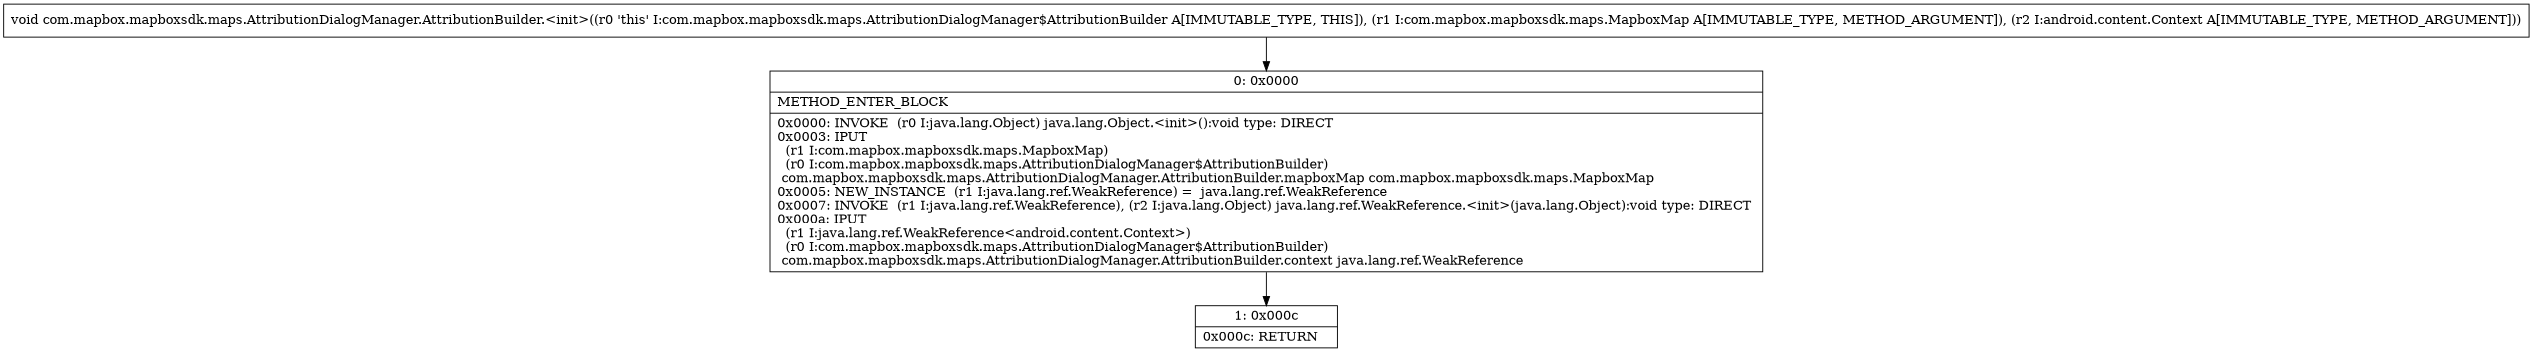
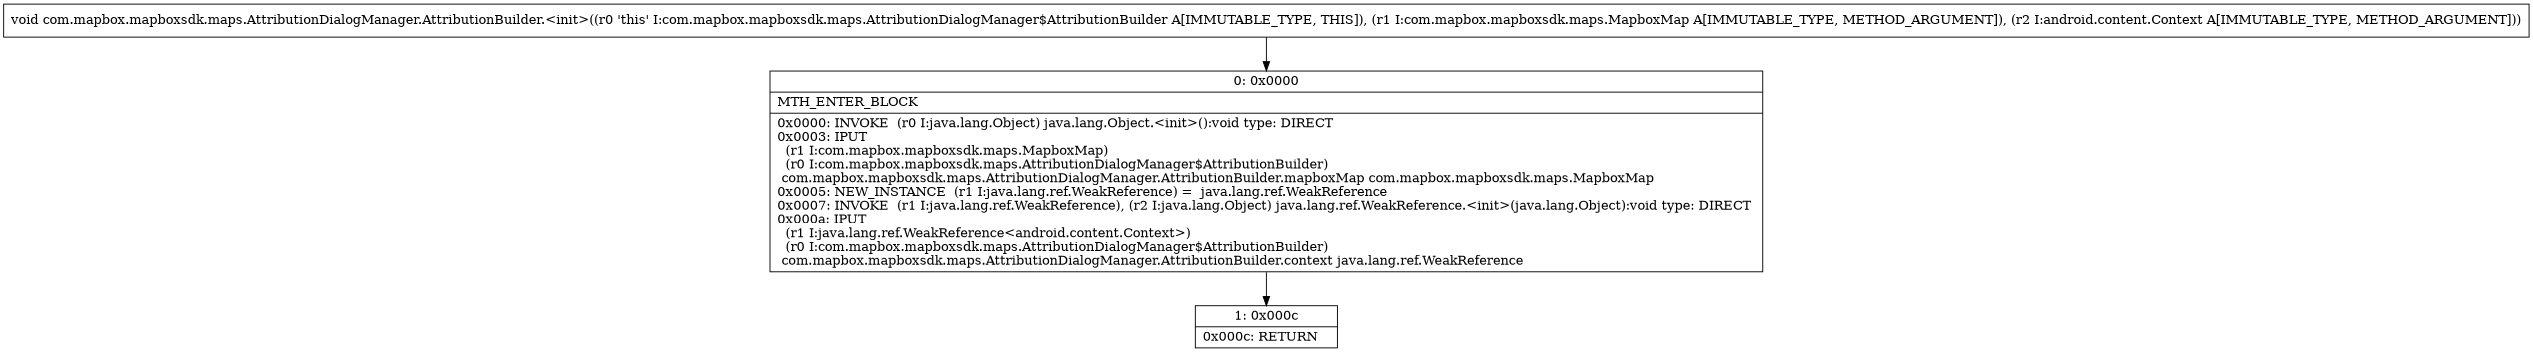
  digraph {
    node [shape=record]
-   n1 [label="{0\:\ 0x0000|METHOD_ENTER_BLOCK\l|0x0000: INVOKE  (r0 I:java.lang.Object) java.lang.Object.\<init\>():void type: DIRECT \l0x0003: IPUT  \l  (r1 I:com.mapbox.mapboxsdk.maps.MapboxMap)\l  (r0 I:com.mapbox.mapboxsdk.maps.AttributionDialogManager$AttributionBuilder)\l com.mapbox.mapboxsdk.maps.AttributionDialogManager.AttributionBuilder.mapboxMap com.mapbox.mapboxsdk.maps.MapboxMap \l0x0005: NEW_INSTANCE  (r1 I:java.lang.ref.WeakReference) =  java.lang.ref.WeakReference \l0x0007: INVOKE  (r1 I:java.lang.ref.WeakReference), (r2 I:java.lang.Object) java.lang.ref.WeakReference.\<init\>(java.lang.Object):void type: DIRECT \l0x000a: IPUT  \l  (r1 I:java.lang.ref.WeakReference\<android.content.Context\>)\l  (r0 I:com.mapbox.mapboxsdk.maps.AttributionDialogManager$AttributionBuilder)\l com.mapbox.mapboxsdk.maps.AttributionDialogManager.AttributionBuilder.context java.lang.ref.WeakReference \l}"]
+   n1 [label="{0\:\ 0x0000|MTH_ENTER_BLOCK\l|0x0000: INVOKE  (r0 I:java.lang.Object) java.lang.Object.\<init\>():void type: DIRECT \l0x0003: IPUT  \l  (r1 I:com.mapbox.mapboxsdk.maps.MapboxMap)\l  (r0 I:com.mapbox.mapboxsdk.maps.AttributionDialogManager$AttributionBuilder)\l com.mapbox.mapboxsdk.maps.AttributionDialogManager.AttributionBuilder.mapboxMap com.mapbox.mapboxsdk.maps.MapboxMap \l0x0005: NEW_INSTANCE  (r1 I:java.lang.ref.WeakReference) =  java.lang.ref.WeakReference \l0x0007: INVOKE  (r1 I:java.lang.ref.WeakReference), (r2 I:java.lang.Object) java.lang.ref.WeakReference.\<init\>(java.lang.Object):void type: DIRECT \l0x000a: IPUT  \l  (r1 I:java.lang.ref.WeakReference\<android.content.Context\>)\l  (r0 I:com.mapbox.mapboxsdk.maps.AttributionDialogManager$AttributionBuilder)\l com.mapbox.mapboxsdk.maps.AttributionDialogManager.AttributionBuilder.context java.lang.ref.WeakReference \l}"]
    n2 [label="{1\:\ 0x000c|0x000c: RETURN   \l}"]
    n3 [label="{void com.mapbox.mapboxsdk.maps.AttributionDialogManager.AttributionBuilder.\<init\>((r0 'this' I:com.mapbox.mapboxsdk.maps.AttributionDialogManager$AttributionBuilder A[IMMUTABLE_TYPE, THIS]), (r1 I:com.mapbox.mapboxsdk.maps.MapboxMap A[IMMUTABLE_TYPE, METHOD_ARGUMENT]), (r2 I:android.content.Context A[IMMUTABLE_TYPE, METHOD_ARGUMENT])) }"]
    n1 -> n2
    n3 -> n1
  }
